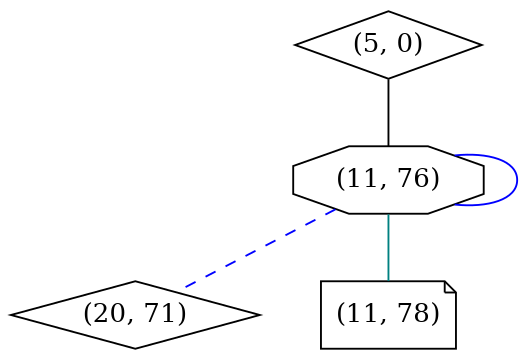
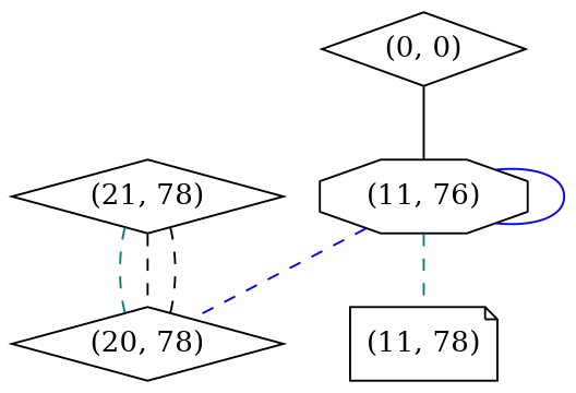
  graph {
    node [shape=diamond]
    edge [color=black style=dashed weight=1]
-   "(20, 78)" [label="(20, 71)"]
+   "(21, 78)"
+   "(20, 78)"
    "(11, 76)" [shape=octagon]
-   "(0, 0)" [label="(5, 0)"]
+   "(0, 0)"
    "(11, 78)" [shape=note]
+   "(21, 78)" -- "(20, 78)" [color=teal]
+   "(21, 78)" -- "(20, 78)"
+   "(21, 78)" -- "(20, 78)"
    "(11, 76)" -- "(20, 78)" [color=blue]
    "(11, 76)" -- "(11, 76)" [color=blue style=solid weight=2]
-   "(11, 76)" -- "(11, 78)" [color=teal style=solid]
+   "(11, 76)" -- "(11, 78)" [color=teal]
    "(0, 0)" -- "(11, 76)" [style=solid weight=4]
  }
